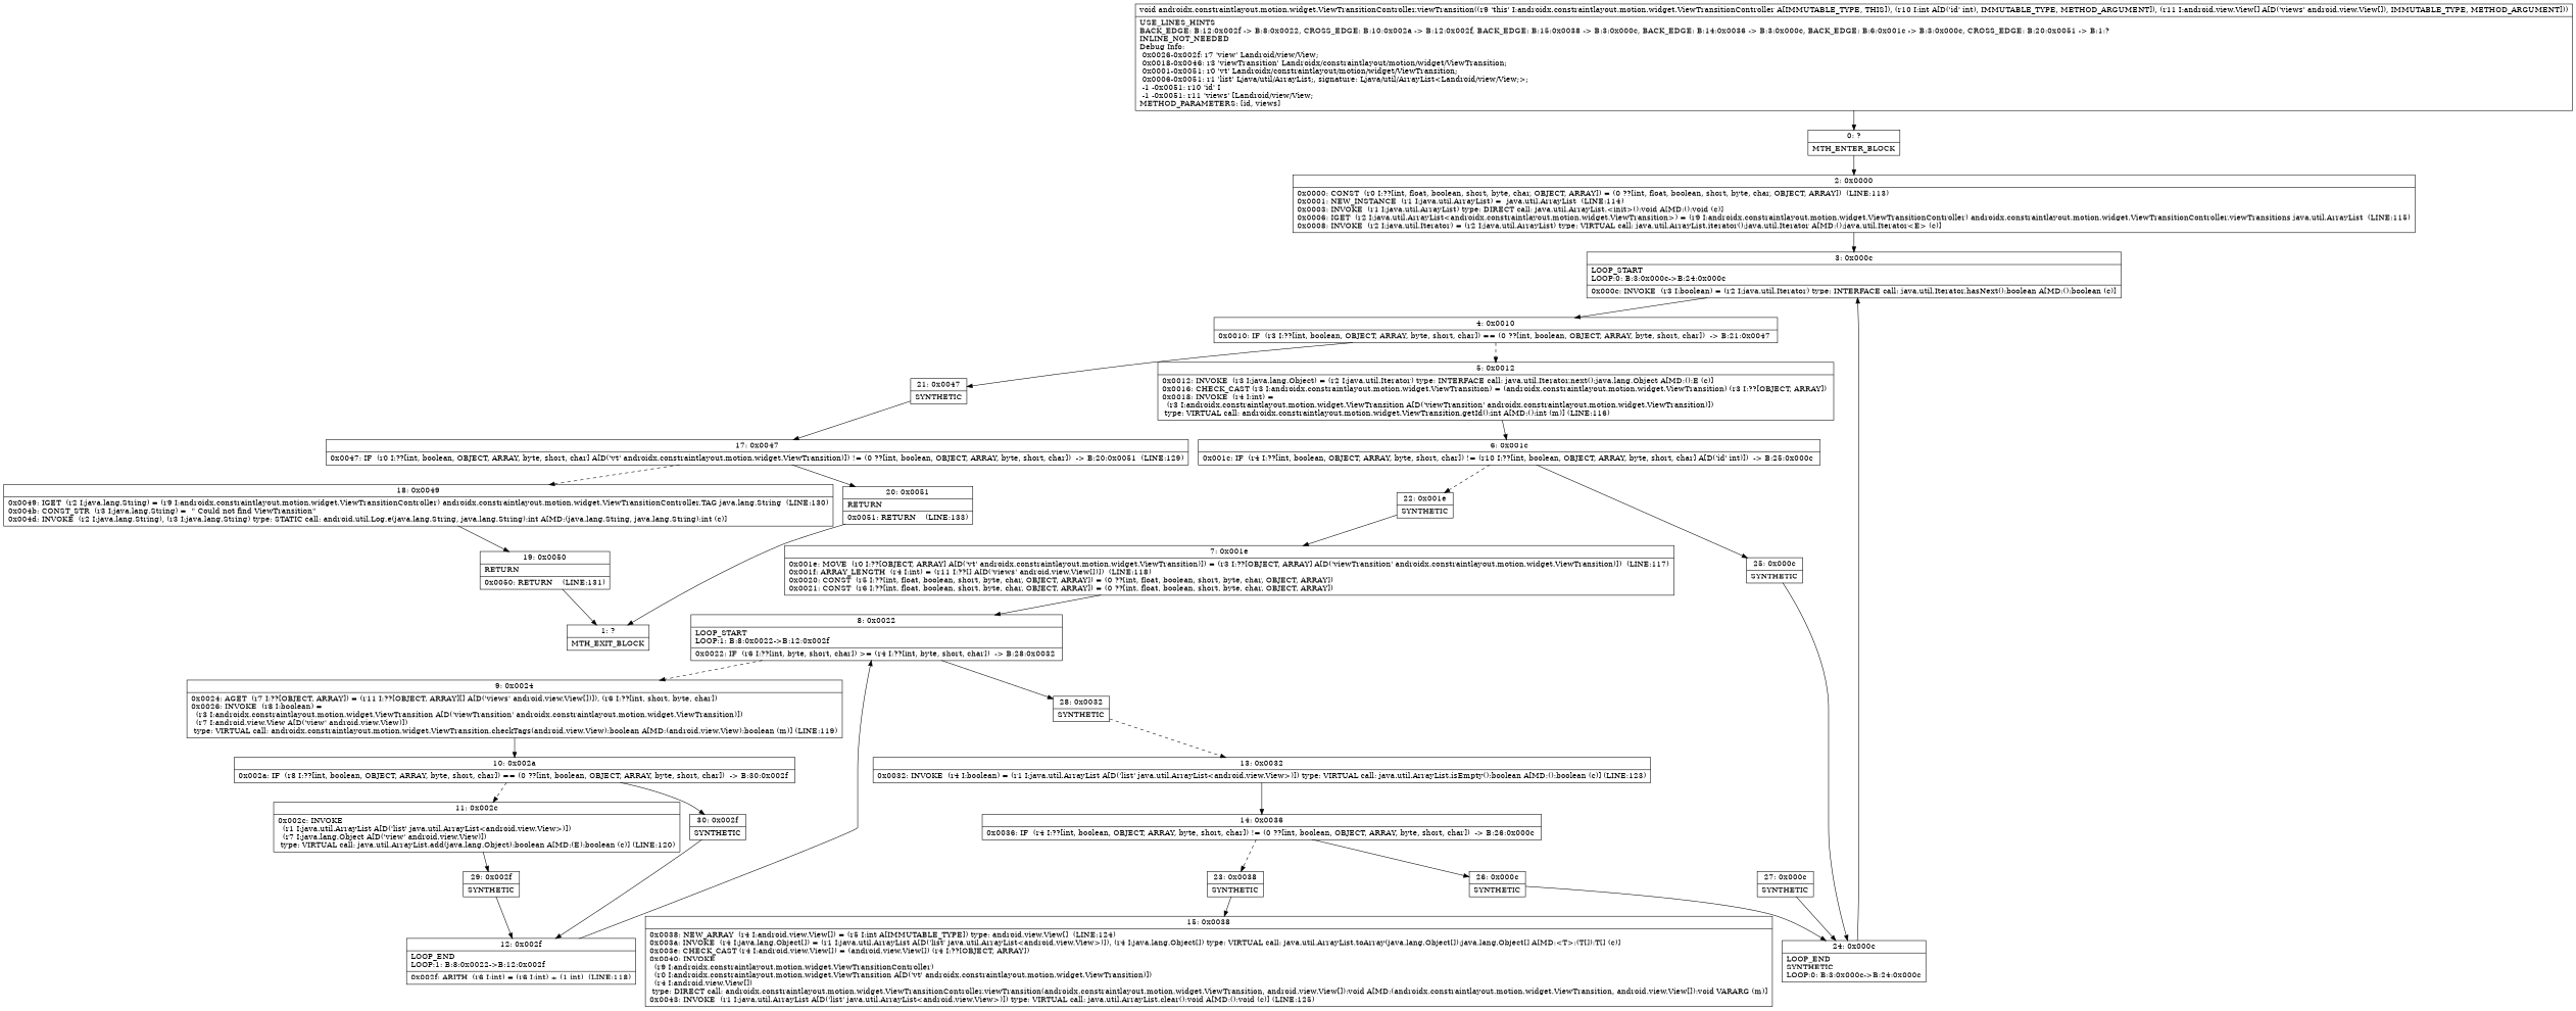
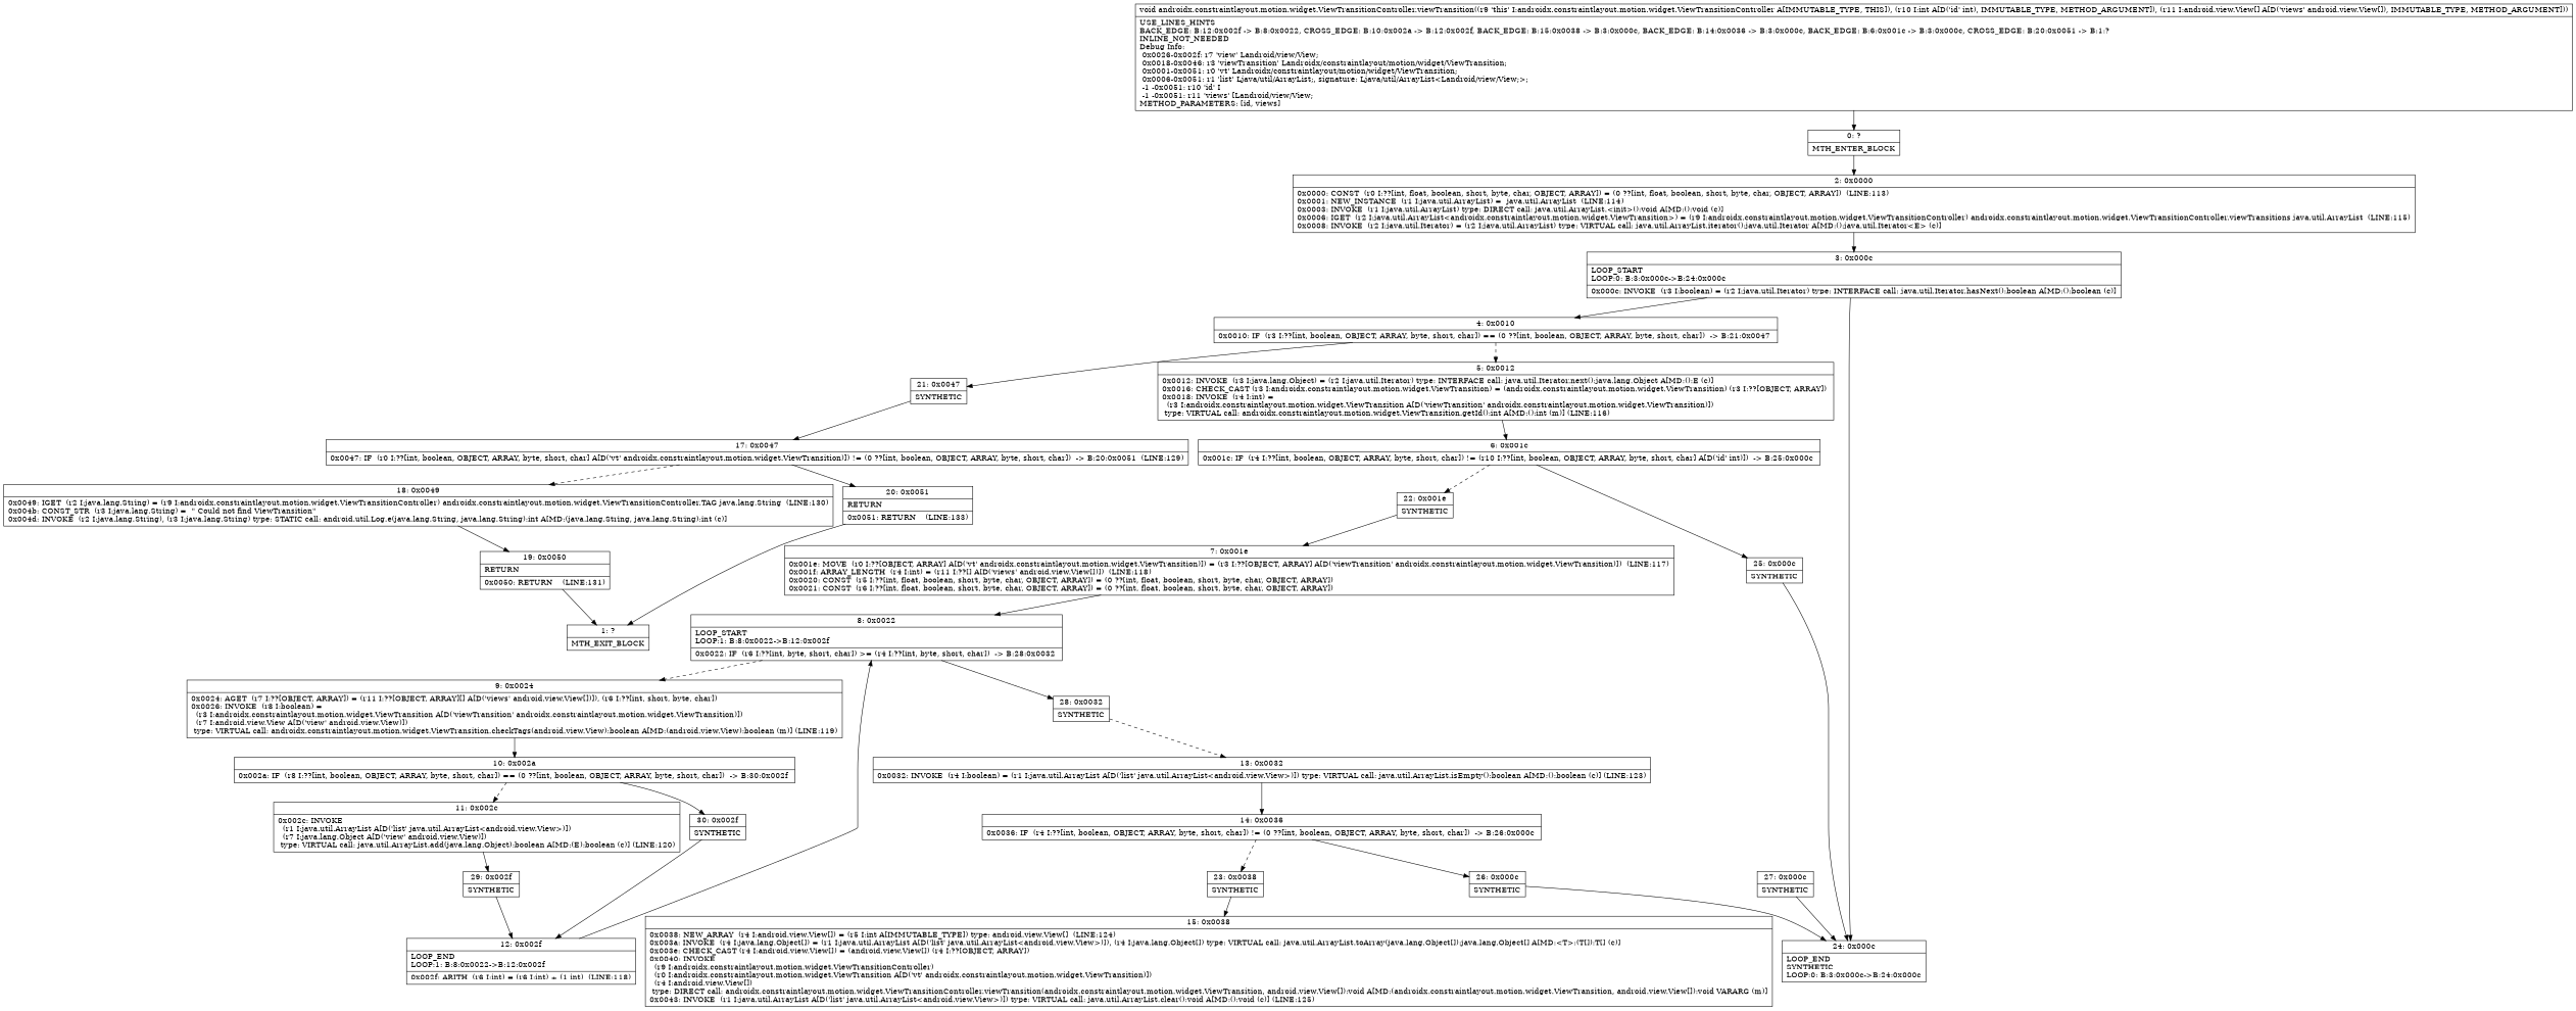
  digraph {
    node [shape=record]
    n1 [label="{0\:\ ?|MTH_ENTER_BLOCK\l}"]
    n2 [label="{2\:\ 0x0000|0x0000: CONST  (r0 I:??[int, float, boolean, short, byte, char, OBJECT, ARRAY]) = (0 ??[int, float, boolean, short, byte, char, OBJECT, ARRAY])  (LINE:113)\l0x0001: NEW_INSTANCE  (r1 I:java.util.ArrayList) =  java.util.ArrayList  (LINE:114)\l0x0003: INVOKE  (r1 I:java.util.ArrayList) type: DIRECT call: java.util.ArrayList.\<init\>():void A[MD:():void (c)]\l0x0006: IGET  (r2 I:java.util.ArrayList\<androidx.constraintlayout.motion.widget.ViewTransition\>) = (r9 I:androidx.constraintlayout.motion.widget.ViewTransitionController) androidx.constraintlayout.motion.widget.ViewTransitionController.viewTransitions java.util.ArrayList  (LINE:115)\l0x0008: INVOKE  (r2 I:java.util.Iterator) = (r2 I:java.util.ArrayList) type: VIRTUAL call: java.util.ArrayList.iterator():java.util.Iterator A[MD:():java.util.Iterator\<E\> (c)]\l}"]
    n3 [label="{3\:\ 0x000c|LOOP_START\lLOOP:0: B:3:0x000c\-\>B:24:0x000c\l|0x000c: INVOKE  (r3 I:boolean) = (r2 I:java.util.Iterator) type: INTERFACE call: java.util.Iterator.hasNext():boolean A[MD:():boolean (c)]\l}"]
    n4 [label="{4\:\ 0x0010|0x0010: IF  (r3 I:??[int, boolean, OBJECT, ARRAY, byte, short, char]) == (0 ??[int, boolean, OBJECT, ARRAY, byte, short, char])  \-\> B:21:0x0047 \l}"]
    n5 [label="{5\:\ 0x0012|0x0012: INVOKE  (r3 I:java.lang.Object) = (r2 I:java.util.Iterator) type: INTERFACE call: java.util.Iterator.next():java.lang.Object A[MD:():E (c)]\l0x0016: CHECK_CAST (r3 I:androidx.constraintlayout.motion.widget.ViewTransition) = (androidx.constraintlayout.motion.widget.ViewTransition) (r3 I:??[OBJECT, ARRAY]) \l0x0018: INVOKE  (r4 I:int) = \l  (r3 I:androidx.constraintlayout.motion.widget.ViewTransition A[D('viewTransition' androidx.constraintlayout.motion.widget.ViewTransition)])\l type: VIRTUAL call: androidx.constraintlayout.motion.widget.ViewTransition.getId():int A[MD:():int (m)] (LINE:116)\l}"]
    n6 [label="{21\:\ 0x0047|SYNTHETIC\l}"]
    n7 [label="{6\:\ 0x001c|0x001c: IF  (r4 I:??[int, boolean, OBJECT, ARRAY, byte, short, char]) != (r10 I:??[int, boolean, OBJECT, ARRAY, byte, short, char] A[D('id' int)])  \-\> B:25:0x000c \l}"]
    n8 [label="{17\:\ 0x0047|0x0047: IF  (r0 I:??[int, boolean, OBJECT, ARRAY, byte, short, char] A[D('vt' androidx.constraintlayout.motion.widget.ViewTransition)]) != (0 ??[int, boolean, OBJECT, ARRAY, byte, short, char])  \-\> B:20:0x0051  (LINE:129)\l}"]
    n9 [label="{22\:\ 0x001e|SYNTHETIC\l}"]
    n10 [label="{25\:\ 0x000c|SYNTHETIC\l}"]
    n11 [label="{7\:\ 0x001e|0x001e: MOVE  (r0 I:??[OBJECT, ARRAY] A[D('vt' androidx.constraintlayout.motion.widget.ViewTransition)]) = (r3 I:??[OBJECT, ARRAY] A[D('viewTransition' androidx.constraintlayout.motion.widget.ViewTransition)])  (LINE:117)\l0x001f: ARRAY_LENGTH  (r4 I:int) = (r11 I:??[] A[D('views' android.view.View[])])  (LINE:118)\l0x0020: CONST  (r5 I:??[int, float, boolean, short, byte, char, OBJECT, ARRAY]) = (0 ??[int, float, boolean, short, byte, char, OBJECT, ARRAY]) \l0x0021: CONST  (r6 I:??[int, float, boolean, short, byte, char, OBJECT, ARRAY]) = (0 ??[int, float, boolean, short, byte, char, OBJECT, ARRAY]) \l}"]
    n12 [label="{24\:\ 0x000c|LOOP_END\lSYNTHETIC\lLOOP:0: B:3:0x000c\-\>B:24:0x000c\l}"]
    n13 [label="{8\:\ 0x0022|LOOP_START\lLOOP:1: B:8:0x0022\-\>B:12:0x002f\l|0x0022: IF  (r6 I:??[int, byte, short, char]) \>= (r4 I:??[int, byte, short, char])  \-\> B:28:0x0032 \l}"]
    n14 [label="{9\:\ 0x0024|0x0024: AGET  (r7 I:??[OBJECT, ARRAY]) = (r11 I:??[OBJECT, ARRAY][] A[D('views' android.view.View[])]), (r6 I:??[int, short, byte, char]) \l0x0026: INVOKE  (r8 I:boolean) = \l  (r3 I:androidx.constraintlayout.motion.widget.ViewTransition A[D('viewTransition' androidx.constraintlayout.motion.widget.ViewTransition)])\l  (r7 I:android.view.View A[D('view' android.view.View)])\l type: VIRTUAL call: androidx.constraintlayout.motion.widget.ViewTransition.checkTags(android.view.View):boolean A[MD:(android.view.View):boolean (m)] (LINE:119)\l}"]
    n15 [label="{28\:\ 0x0032|SYNTHETIC\l}"]
    n16 [label="{10\:\ 0x002a|0x002a: IF  (r8 I:??[int, boolean, OBJECT, ARRAY, byte, short, char]) == (0 ??[int, boolean, OBJECT, ARRAY, byte, short, char])  \-\> B:30:0x002f \l}"]
    n17 [label="{13\:\ 0x0032|0x0032: INVOKE  (r4 I:boolean) = (r1 I:java.util.ArrayList A[D('list' java.util.ArrayList\<android.view.View\>)]) type: VIRTUAL call: java.util.ArrayList.isEmpty():boolean A[MD:():boolean (c)] (LINE:123)\l}"]
    n18 [label="{11\:\ 0x002c|0x002c: INVOKE  \l  (r1 I:java.util.ArrayList A[D('list' java.util.ArrayList\<android.view.View\>)])\l  (r7 I:java.lang.Object A[D('view' android.view.View)])\l type: VIRTUAL call: java.util.ArrayList.add(java.lang.Object):boolean A[MD:(E):boolean (c)] (LINE:120)\l}"]
    n19 [label="{30\:\ 0x002f|SYNTHETIC\l}"]
    n20 [label="{29\:\ 0x002f|SYNTHETIC\l}"]
    n21 [label="{12\:\ 0x002f|LOOP_END\lLOOP:1: B:8:0x0022\-\>B:12:0x002f\l|0x002f: ARITH  (r6 I:int) = (r6 I:int) + (1 int)  (LINE:118)\l}"]
    n22 [label="{14\:\ 0x0036|0x0036: IF  (r4 I:??[int, boolean, OBJECT, ARRAY, byte, short, char]) != (0 ??[int, boolean, OBJECT, ARRAY, byte, short, char])  \-\> B:26:0x000c \l}"]
    n23 [label="{23\:\ 0x0038|SYNTHETIC\l}"]
    n24 [label="{26\:\ 0x000c|SYNTHETIC\l}"]
    n25 [label="{15\:\ 0x0038|0x0038: NEW_ARRAY  (r4 I:android.view.View[]) = (r5 I:int A[IMMUTABLE_TYPE]) type: android.view.View[]  (LINE:124)\l0x003a: INVOKE  (r4 I:java.lang.Object[]) = (r1 I:java.util.ArrayList A[D('list' java.util.ArrayList\<android.view.View\>)]), (r4 I:java.lang.Object[]) type: VIRTUAL call: java.util.ArrayList.toArray(java.lang.Object[]):java.lang.Object[] A[MD:\<T\>:(T[]):T[] (c)]\l0x003e: CHECK_CAST (r4 I:android.view.View[]) = (android.view.View[]) (r4 I:??[OBJECT, ARRAY]) \l0x0040: INVOKE  \l  (r9 I:androidx.constraintlayout.motion.widget.ViewTransitionController)\l  (r0 I:androidx.constraintlayout.motion.widget.ViewTransition A[D('vt' androidx.constraintlayout.motion.widget.ViewTransition)])\l  (r4 I:android.view.View[])\l type: DIRECT call: androidx.constraintlayout.motion.widget.ViewTransitionController.viewTransition(androidx.constraintlayout.motion.widget.ViewTransition, android.view.View[]):void A[MD:(androidx.constraintlayout.motion.widget.ViewTransition, android.view.View[]):void VARARG (m)]\l0x0043: INVOKE  (r1 I:java.util.ArrayList A[D('list' java.util.ArrayList\<android.view.View\>)]) type: VIRTUAL call: java.util.ArrayList.clear():void A[MD:():void (c)] (LINE:125)\l}"]
    n26 [label="{27\:\ 0x000c|SYNTHETIC\l}"]
    n27 [label="{18\:\ 0x0049|0x0049: IGET  (r2 I:java.lang.String) = (r9 I:androidx.constraintlayout.motion.widget.ViewTransitionController) androidx.constraintlayout.motion.widget.ViewTransitionController.TAG java.lang.String  (LINE:130)\l0x004b: CONST_STR  (r3 I:java.lang.String) =  \" Could not find ViewTransition\" \l0x004d: INVOKE  (r2 I:java.lang.String), (r3 I:java.lang.String) type: STATIC call: android.util.Log.e(java.lang.String, java.lang.String):int A[MD:(java.lang.String, java.lang.String):int (c)]\l}"]
    n28 [label="{20\:\ 0x0051|RETURN\l|0x0051: RETURN    (LINE:133)\l}"]
    n29 [label="{19\:\ 0x0050|RETURN\l|0x0050: RETURN    (LINE:131)\l}"]
    n30 [label="{1\:\ ?|MTH_EXIT_BLOCK\l}"]
    n31 [label="{void androidx.constraintlayout.motion.widget.ViewTransitionController.viewTransition((r9 'this' I:androidx.constraintlayout.motion.widget.ViewTransitionController A[IMMUTABLE_TYPE, THIS]), (r10 I:int A[D('id' int), IMMUTABLE_TYPE, METHOD_ARGUMENT]), (r11 I:android.view.View[] A[D('views' android.view.View[]), IMMUTABLE_TYPE, METHOD_ARGUMENT]))  | USE_LINES_HINTS\lBACK_EDGE: B:12:0x002f \-\> B:8:0x0022, CROSS_EDGE: B:10:0x002a \-\> B:12:0x002f, BACK_EDGE: B:15:0x0038 \-\> B:3:0x000c, BACK_EDGE: B:14:0x0036 \-\> B:3:0x000c, BACK_EDGE: B:6:0x001c \-\> B:3:0x000c, CROSS_EDGE: B:20:0x0051 \-\> B:1:?\lINLINE_NOT_NEEDED\lDebug Info:\l  0x0026\-0x002f: r7 'view' Landroid\/view\/View;\l  0x0018\-0x0046: r3 'viewTransition' Landroidx\/constraintlayout\/motion\/widget\/ViewTransition;\l  0x0001\-0x0051: r0 'vt' Landroidx\/constraintlayout\/motion\/widget\/ViewTransition;\l  0x0006\-0x0051: r1 'list' Ljava\/util\/ArrayList;, signature: Ljava\/util\/ArrayList\<Landroid\/view\/View;\>;\l  \-1 \-0x0051: r10 'id' I\l  \-1 \-0x0051: r11 'views' [Landroid\/view\/View;\lMETHOD_PARAMETERS: [id, views]\l}"]
    n1 -> n2
    n2 -> n3
    n3 -> n4
    n4 -> n5 [style=dashed]
    n4 -> n6
    n5 -> n7
    n6 -> n8
    n7 -> n9 [style=dashed]
    n7 -> n10
    n8 -> n27 [style=dashed]
    n8 -> n28
    n9 -> n11
    n10 -> n12
    n11 -> n13
-   n12 -> n3
+   n3 -> n12
    n13 -> n14 [style=dashed]
    n13 -> n15
    n14 -> n16
    n15 -> n17 [style=dashed]
    n16 -> n18 [style=dashed]
    n16 -> n19
    n17 -> n22
    n18 -> n20
    n19 -> n21
    n20 -> n21
    n21 -> n13
    n22 -> n23 [style=dashed]
    n22 -> n24
    n23 -> n25
    n24 -> n12
    n26 -> n12
    n27 -> n29
    n28 -> n30
    n29 -> n30
    n31 -> n1
  }
